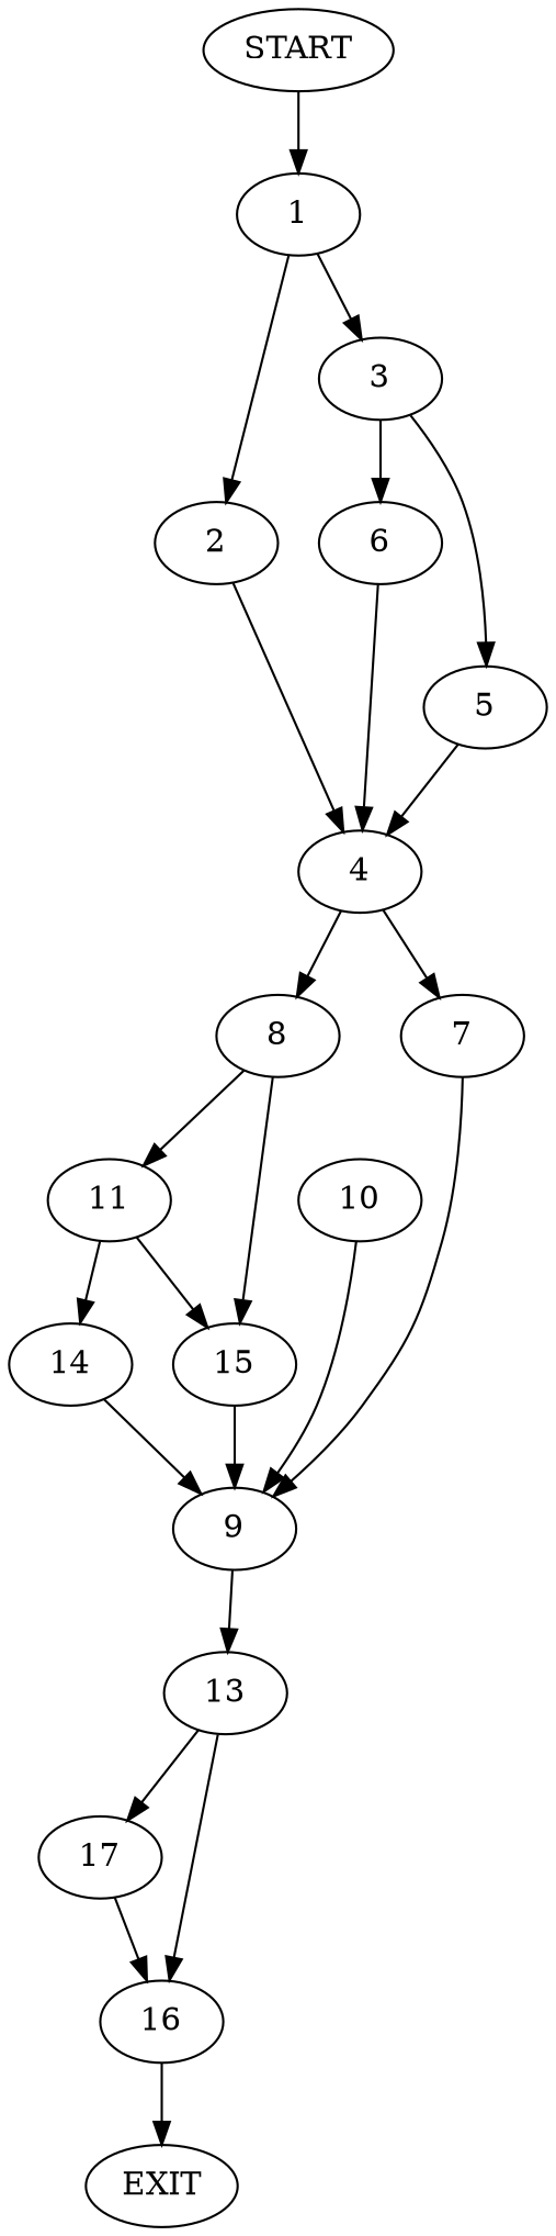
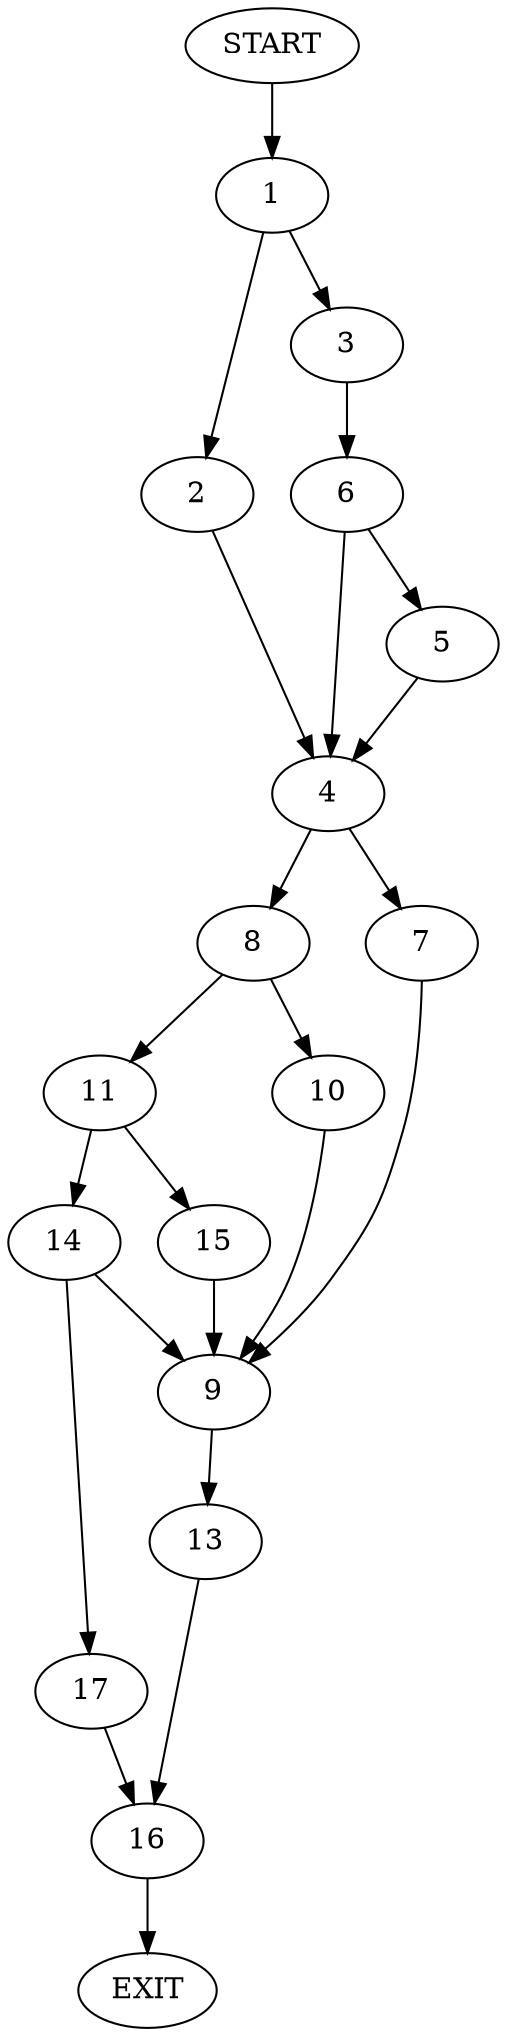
  digraph {
    n1 [label=START]
    1
    2
    3
    n5 [label=EXIT]
    4
    5
    6
    7
    8
    9
    10
    11
    13
    14
    15
    16
    17
    n1 -> 1
    1 -> 2
    1 -> 3
    2 -> 4
-   3 -> 5
+   6 -> 5
    3 -> 6
    4 -> 7
    4 -> 8
    5 -> 4
    6 -> 4
    7 -> 9
-   8 -> 15
+   8 -> 10
    8 -> 11
    9 -> 13
    10 -> 9
    11 -> 14
    11 -> 15
    13 -> 16
-   13 -> 17
+   14 -> 17
    14 -> 9
    15 -> 9
    16 -> n5
    17 -> 16
  }
